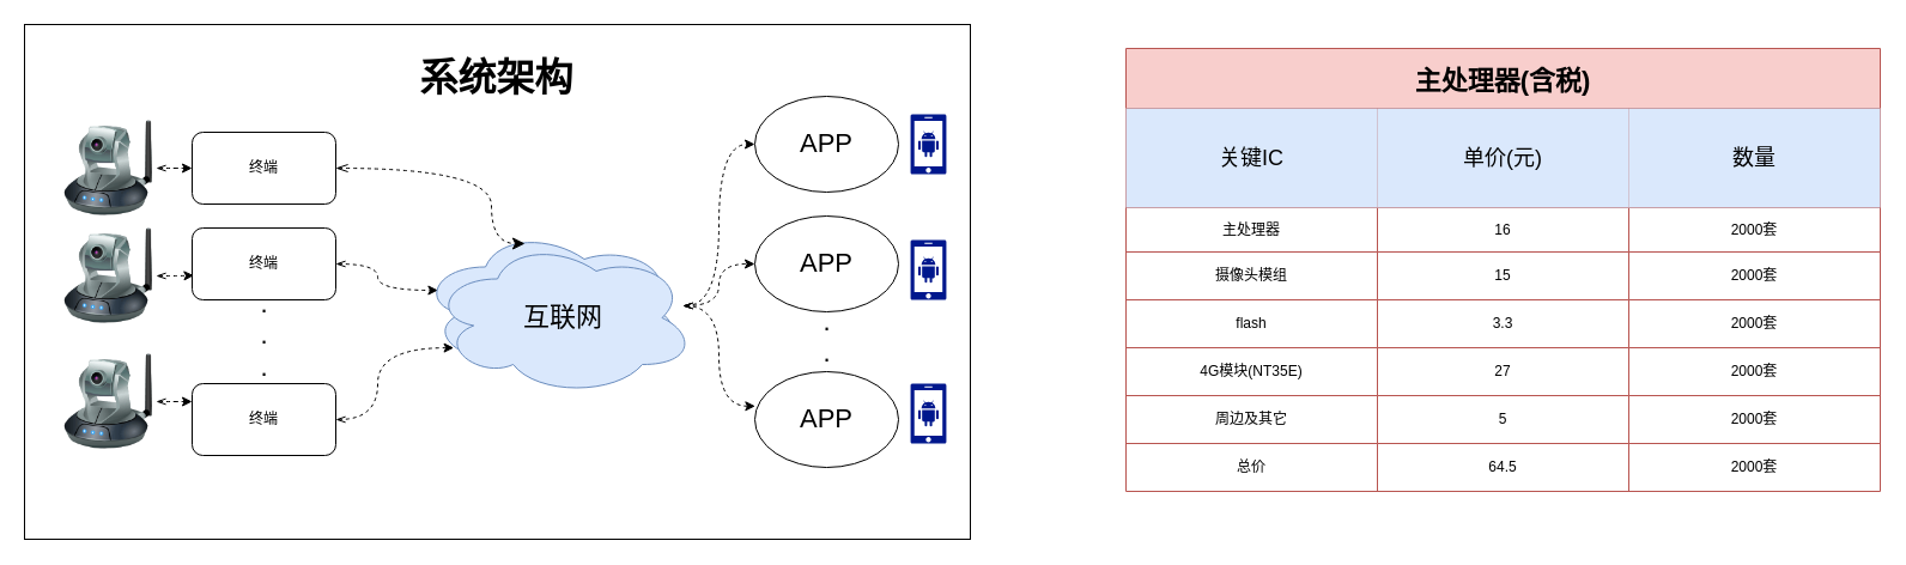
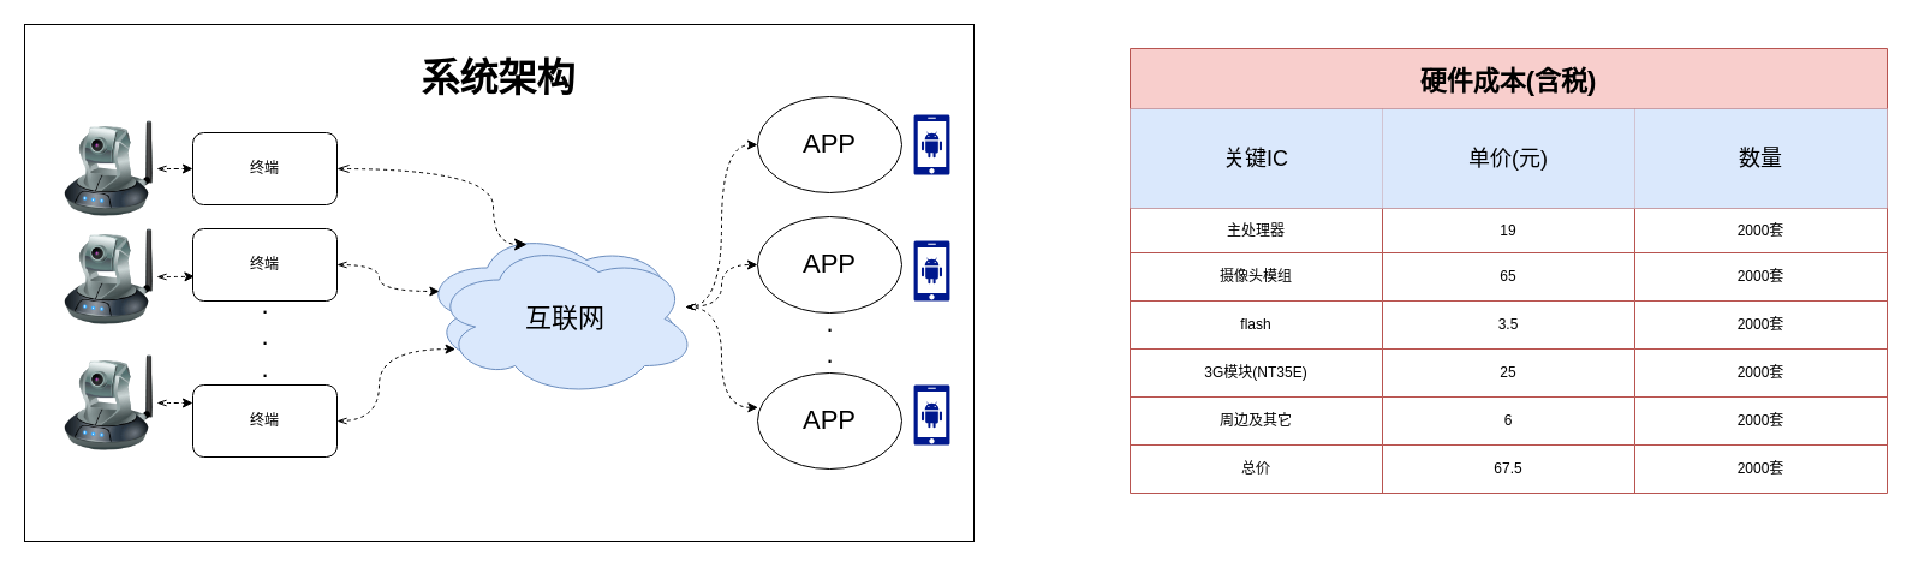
  <mxCell id="0" />
  <mxCell id="1" parent="0" />
  <mxCell id="2" value="" style="whiteSpace=wrap;html=1;fontSize=32;fontColor=#000000;" parent="1" vertex="1"><mxGeometry x="20" y="20" width="790" height="430" as="geometry" /></mxCell>
  <mxCell id="3" value="终端" style="rounded=1;whiteSpace=wrap;html=1;" parent="1" vertex="1"><mxGeometry x="160" y="110" width="120" height="60" as="geometry" /></mxCell>
  <mxCell id="4" style="edgeStyle=orthogonalEdgeStyle;curved=1;orthogonalLoop=1;jettySize=auto;html=1;entryX=0.07;entryY=0.4;entryDx=0;entryDy=0;entryPerimeter=0;dashed=1;fontSize=22;startArrow=openThin;startFill=0;" parent="1" source="5" target="12" edge="1"><mxGeometry relative="1" as="geometry" /></mxCell>
  <mxCell id="5" value="终端" style="rounded=1;whiteSpace=wrap;html=1;" parent="1" vertex="1"><mxGeometry x="160" y="190" width="120" height="60" as="geometry" /></mxCell>
  <mxCell id="6" style="edgeStyle=orthogonalEdgeStyle;curved=1;orthogonalLoop=1;jettySize=auto;html=1;entryX=0.13;entryY=0.77;entryDx=0;entryDy=0;entryPerimeter=0;dashed=1;fontSize=22;startArrow=openThin;startFill=0;" parent="1" source="7" target="12" edge="1"><mxGeometry relative="1" as="geometry" /></mxCell>
  <mxCell id="7" value="终端" style="rounded=1;whiteSpace=wrap;html=1;" parent="1" vertex="1"><mxGeometry x="160" y="320" width="120" height="60" as="geometry" /></mxCell>
  <mxCell id="8" value="&lt;font style=&quot;font-size: 22px;&quot;&gt;.&lt;br&gt;.&lt;br&gt;.&lt;/font&gt;" style="text;html=1;align=center;verticalAlign=middle;resizable=0;points=[];autosize=1;strokeColor=none;fillColor=none;" parent="1" vertex="1"><mxGeometry x="205" y="235" width="30" height="90" as="geometry" /></mxCell>
  <mxCell id="9" style="edgeStyle=orthogonalEdgeStyle;curved=1;orthogonalLoop=1;jettySize=auto;html=1;entryX=0;entryY=0.5;entryDx=0;entryDy=0;dashed=1;fontSize=22;startArrow=openThin;startFill=0;" parent="1" source="12" target="13" edge="1"><mxGeometry relative="1" as="geometry" /></mxCell>
  <mxCell id="10" style="edgeStyle=orthogonalEdgeStyle;curved=1;orthogonalLoop=1;jettySize=auto;html=1;dashed=1;fontSize=22;startArrow=openThin;startFill=0;" parent="1" source="12" target="14" edge="1"><mxGeometry relative="1" as="geometry" /></mxCell>
  <mxCell id="11" style="edgeStyle=orthogonalEdgeStyle;curved=1;orthogonalLoop=1;jettySize=auto;html=1;entryX=0.003;entryY=0.36;entryDx=0;entryDy=0;entryPerimeter=0;dashed=1;fontSize=22;startArrow=openThin;startFill=0;" parent="1" source="12" target="16" edge="1"><mxGeometry relative="1" as="geometry" /></mxCell>
  <mxCell id="12" value="互联网" style="ellipse;shape=cloud;whiteSpace=wrap;html=1;fontSize=22;fillColor=#dae8fc;strokeColor=#6c8ebf;" parent="1" vertex="1"><mxGeometry x="350" y="190" width="220" height="130" as="geometry" /></mxCell>
  <mxCell id="13" value="APP" style="ellipse;whiteSpace=wrap;html=1;fontSize=22;" parent="1" vertex="1"><mxGeometry x="630" y="80" width="120" height="80" as="geometry" /></mxCell>
  <mxCell id="14" value="APP" style="ellipse;whiteSpace=wrap;html=1;fontSize=22;" parent="1" vertex="1"><mxGeometry x="630" y="180" width="120" height="80" as="geometry" /></mxCell>
  <mxCell id="15" value="&lt;font style=&quot;font-size: 22px;&quot;&gt;.&lt;br&gt;.&lt;br&gt;.&lt;/font&gt;" style="text;html=1;align=center;verticalAlign=middle;resizable=0;points=[];autosize=1;strokeColor=none;fillColor=none;" parent="1" vertex="1"><mxGeometry x="675" y="250" width="30" height="90" as="geometry" /></mxCell>
  <mxCell id="16" value="APP" style="ellipse;whiteSpace=wrap;html=1;fontSize=22;" parent="1" vertex="1"><mxGeometry x="630" y="310" width="120" height="80" as="geometry" /></mxCell>
  <mxCell id="17" value="" style="edgeStyle=segmentEdgeStyle;endArrow=classic;html=1;curved=1;endSize=8;startSize=8;sourcePerimeterSpacing=0;targetPerimeterSpacing=0;fontSize=22;startArrow=openThin;startFill=0;exitX=1;exitY=0.5;exitDx=0;exitDy=0;entryX=0.4;entryY=0.1;entryDx=0;entryDy=0;entryPerimeter=0;dashed=1;" parent="1" source="3" target="12" edge="1"><mxGeometry width="100" relative="1" as="geometry"><mxPoint x="360" y="110" as="sourcePoint" /><mxPoint x="460" y="150" as="targetPoint" /><Array as="points"><mxPoint x="410" y="140" /><mxPoint x="410" y="203" /></Array></mxGeometry></mxCell>
  <mxCell id="18" style="edgeStyle=orthogonalEdgeStyle;curved=1;orthogonalLoop=1;jettySize=auto;html=1;entryX=0;entryY=0.5;entryDx=0;entryDy=0;dashed=1;fontSize=22;startArrow=openThin;startFill=0;" parent="1" source="19" target="3" edge="1"><mxGeometry relative="1" as="geometry" /></mxCell>
  <mxCell id="19" value="" style="image;html=1;image=img/lib/clip_art/networking/Ip_Camera_128x128.png;fontSize=22;" parent="1" vertex="1"><mxGeometry x="50" y="100" width="80" height="80" as="geometry" /></mxCell>
  <mxCell id="20" style="edgeStyle=orthogonalEdgeStyle;curved=1;orthogonalLoop=1;jettySize=auto;html=1;entryX=0.012;entryY=0.66;entryDx=0;entryDy=0;entryPerimeter=0;dashed=1;fontSize=22;startArrow=openThin;startFill=0;" parent="1" source="21" target="5" edge="1"><mxGeometry relative="1" as="geometry" /></mxCell>
  <mxCell id="21" value="" style="image;html=1;image=img/lib/clip_art/networking/Ip_Camera_128x128.png;fontSize=22;" parent="1" vertex="1"><mxGeometry x="50" y="190" width="80" height="80" as="geometry" /></mxCell>
  <mxCell id="22" style="edgeStyle=orthogonalEdgeStyle;curved=1;orthogonalLoop=1;jettySize=auto;html=1;entryX=0;entryY=0.25;entryDx=0;entryDy=0;dashed=1;fontSize=22;startArrow=openThin;startFill=0;" parent="1" source="23" target="7" edge="1"><mxGeometry relative="1" as="geometry" /></mxCell>
  <mxCell id="23" value="" style="image;html=1;image=img/lib/clip_art/networking/Ip_Camera_128x128.png;fontSize=22;" parent="1" vertex="1"><mxGeometry x="50" y="295" width="80" height="80" as="geometry" /></mxCell>
  <mxCell id="24" value="系统架构" style="text;html=1;align=center;verticalAlign=middle;resizable=0;points=[];autosize=1;fontSize=32;fontStyle=1" parent="1" vertex="1"><mxGeometry x="339" y="40" width="150" height="50" as="geometry" /></mxCell>
  <mxCell id="25" value="互联网" style="ellipse;shape=cloud;whiteSpace=wrap;html=1;fontSize=22;fillColor=#dae8fc;strokeColor=#6c8ebf;" parent="1" vertex="1"><mxGeometry x="360" y="200" width="220" height="130" as="geometry" /></mxCell>
  <mxCell id="26" value="" style="sketch=0;aspect=fixed;pointerEvents=1;shadow=0;dashed=0;html=1;strokeColor=none;labelPosition=center;verticalLabelPosition=bottom;verticalAlign=top;align=center;fillColor=#00188D;shape=mxgraph.mscae.enterprise.android_phone;fontSize=32;fontColor=#000000;" parent="1" vertex="1"><mxGeometry x="760" y="95" width="30" height="50" as="geometry" /></mxCell>
  <mxCell id="27" value="" style="sketch=0;aspect=fixed;pointerEvents=1;shadow=0;dashed=0;html=1;strokeColor=none;labelPosition=center;verticalLabelPosition=bottom;verticalAlign=top;align=center;fillColor=#00188D;shape=mxgraph.mscae.enterprise.android_phone;fontSize=32;fontColor=#000000;" parent="1" vertex="1"><mxGeometry x="760" y="200" width="30" height="50" as="geometry" /></mxCell>
  <mxCell id="28" value="" style="sketch=0;aspect=fixed;pointerEvents=1;shadow=0;dashed=0;html=1;strokeColor=none;labelPosition=center;verticalLabelPosition=bottom;verticalAlign=top;align=center;fillColor=#00188D;shape=mxgraph.mscae.enterprise.android_phone;fontSize=32;fontColor=#000000;" parent="1" vertex="1"><mxGeometry x="760" y="320" width="30" height="50" as="geometry" /></mxCell>
- <mxCell id="29" value="主处理器(含税)" style="shape=table;startSize=50;container=1;collapsible=0;childLayout=tableLayout;fontSize=22;fillColor=#f8cecc;strokeColor=#b85450;fontStyle=1" parent="1" vertex="1"><mxGeometry x="940" y="40" width="630" height="370" as="geometry" /></mxCell>
+ <mxCell id="29" value="硬件成本(含税)" style="shape=table;startSize=50;container=1;collapsible=0;childLayout=tableLayout;fontSize=22;fillColor=#f8cecc;strokeColor=#b85450;fontStyle=1" parent="1" vertex="1"><mxGeometry x="940" y="40" width="630" height="370" as="geometry" /></mxCell>
  <mxCell id="30" value="" style="shape=tableRow;horizontal=0;startSize=0;swimlaneHead=0;swimlaneBody=0;strokeColor=inherit;top=0;left=0;bottom=0;right=0;collapsible=0;dropTarget=0;fillColor=none;points=[[0,0.5],[1,0.5]];portConstraint=eastwest;" parent="29" vertex="1"><mxGeometry y="50" width="630" height="83" as="geometry" /></mxCell>
  <mxCell id="31" value="关键IC" style="shape=partialRectangle;html=1;whiteSpace=wrap;connectable=0;strokeColor=#6c8ebf;overflow=hidden;fillColor=#dae8fc;top=0;left=0;bottom=0;right=0;pointerEvents=1;fontSize=18;" parent="30" vertex="1"><mxGeometry width="210" height="83" as="geometry"><mxRectangle width="210" height="83" as="alternateBounds" /></mxGeometry></mxCell>
  <mxCell id="32" value="单价(元)" style="shape=partialRectangle;html=1;whiteSpace=wrap;connectable=0;strokeColor=#6c8ebf;overflow=hidden;fillColor=#dae8fc;top=0;left=0;bottom=0;right=0;pointerEvents=1;fontSize=18;" parent="30" vertex="1"><mxGeometry x="210" width="210" height="83" as="geometry"><mxRectangle width="210" height="83" as="alternateBounds" /></mxGeometry></mxCell>
  <mxCell id="33" value="数量" style="shape=partialRectangle;html=1;whiteSpace=wrap;connectable=0;strokeColor=#6c8ebf;overflow=hidden;fillColor=#dae8fc;top=0;left=0;bottom=0;right=0;pointerEvents=1;fontSize=18;" parent="30" vertex="1"><mxGeometry x="420" width="210" height="83" as="geometry"><mxRectangle width="210" height="83" as="alternateBounds" /></mxGeometry></mxCell>
  <mxCell id="34" value="" style="shape=tableRow;horizontal=0;startSize=0;swimlaneHead=0;swimlaneBody=0;strokeColor=inherit;top=0;left=0;bottom=0;right=0;collapsible=0;dropTarget=0;fillColor=none;points=[[0,0.5],[1,0.5]];portConstraint=eastwest;" parent="29" vertex="1"><mxGeometry y="133" width="630" height="37" as="geometry" /></mxCell>
  <mxCell id="35" value="主处理器" style="shape=partialRectangle;html=1;whiteSpace=wrap;connectable=0;strokeColor=inherit;overflow=hidden;fillColor=none;top=0;left=0;bottom=0;right=0;pointerEvents=1;" parent="34" vertex="1"><mxGeometry width="210" height="37" as="geometry"><mxRectangle width="210" height="37" as="alternateBounds" /></mxGeometry></mxCell>
- <mxCell id="36" value="16" style="shape=partialRectangle;html=1;whiteSpace=wrap;connectable=0;strokeColor=inherit;overflow=hidden;fillColor=none;top=0;left=0;bottom=0;right=0;pointerEvents=1;" parent="34" vertex="1"><mxGeometry x="210" width="210" height="37" as="geometry"><mxRectangle width="210" height="37" as="alternateBounds" /></mxGeometry></mxCell>
+ <mxCell id="36" value="19" style="shape=partialRectangle;html=1;whiteSpace=wrap;connectable=0;strokeColor=inherit;overflow=hidden;fillColor=none;top=0;left=0;bottom=0;right=0;pointerEvents=1;" parent="34" vertex="1"><mxGeometry x="210" width="210" height="37" as="geometry"><mxRectangle width="210" height="37" as="alternateBounds" /></mxGeometry></mxCell>
  <mxCell id="37" value="2000套" style="shape=partialRectangle;html=1;whiteSpace=wrap;connectable=0;strokeColor=inherit;overflow=hidden;fillColor=none;top=0;left=0;bottom=0;right=0;pointerEvents=1;" parent="34" vertex="1"><mxGeometry x="420" width="210" height="37" as="geometry"><mxRectangle width="210" height="37" as="alternateBounds" /></mxGeometry></mxCell>
  <mxCell id="38" value="" style="shape=tableRow;horizontal=0;startSize=0;swimlaneHead=0;swimlaneBody=0;strokeColor=inherit;top=0;left=0;bottom=0;right=0;collapsible=0;dropTarget=0;fillColor=none;points=[[0,0.5],[1,0.5]];portConstraint=eastwest;" parent="29" vertex="1"><mxGeometry y="170" width="630" height="40" as="geometry" /></mxCell>
  <mxCell id="39" value="摄像头模组" style="shape=partialRectangle;html=1;whiteSpace=wrap;connectable=0;strokeColor=inherit;overflow=hidden;fillColor=none;top=0;left=0;bottom=0;right=0;pointerEvents=1;" parent="38" vertex="1"><mxGeometry width="210" height="40" as="geometry"><mxRectangle width="210" height="40" as="alternateBounds" /></mxGeometry></mxCell>
- <mxCell id="40" value="15" style="shape=partialRectangle;html=1;whiteSpace=wrap;connectable=0;strokeColor=inherit;overflow=hidden;fillColor=none;top=0;left=0;bottom=0;right=0;pointerEvents=1;" parent="38" vertex="1"><mxGeometry x="210" width="210" height="40" as="geometry"><mxRectangle width="210" height="40" as="alternateBounds" /></mxGeometry></mxCell>
+ <mxCell id="40" value="65" style="shape=partialRectangle;html=1;whiteSpace=wrap;connectable=0;strokeColor=inherit;overflow=hidden;fillColor=none;top=0;left=0;bottom=0;right=0;pointerEvents=1;" parent="38" vertex="1"><mxGeometry x="210" width="210" height="40" as="geometry"><mxRectangle width="210" height="40" as="alternateBounds" /></mxGeometry></mxCell>
  <mxCell id="41" value="2000套" style="shape=partialRectangle;html=1;whiteSpace=wrap;connectable=0;strokeColor=inherit;overflow=hidden;fillColor=none;top=0;left=0;bottom=0;right=0;pointerEvents=1;" parent="38" vertex="1"><mxGeometry x="420" width="210" height="40" as="geometry"><mxRectangle width="210" height="40" as="alternateBounds" /></mxGeometry></mxCell>
  <mxCell id="42" value="" style="shape=tableRow;horizontal=0;startSize=0;swimlaneHead=0;swimlaneBody=0;strokeColor=inherit;top=0;left=0;bottom=0;right=0;collapsible=0;dropTarget=0;fillColor=none;points=[[0,0.5],[1,0.5]];portConstraint=eastwest;" parent="29" vertex="1"><mxGeometry y="210" width="630" height="40" as="geometry" /></mxCell>
  <mxCell id="43" value="flash" style="shape=partialRectangle;html=1;whiteSpace=wrap;connectable=0;strokeColor=inherit;overflow=hidden;fillColor=none;top=0;left=0;bottom=0;right=0;pointerEvents=1;" parent="42" vertex="1"><mxGeometry width="210" height="40" as="geometry"><mxRectangle width="210" height="40" as="alternateBounds" /></mxGeometry></mxCell>
- <mxCell id="44" value="3.3" style="shape=partialRectangle;html=1;whiteSpace=wrap;connectable=0;strokeColor=inherit;overflow=hidden;fillColor=none;top=0;left=0;bottom=0;right=0;pointerEvents=1;" parent="42" vertex="1"><mxGeometry x="210" width="210" height="40" as="geometry"><mxRectangle width="210" height="40" as="alternateBounds" /></mxGeometry></mxCell>
+ <mxCell id="44" value="3.5" style="shape=partialRectangle;html=1;whiteSpace=wrap;connectable=0;strokeColor=inherit;overflow=hidden;fillColor=none;top=0;left=0;bottom=0;right=0;pointerEvents=1;" parent="42" vertex="1"><mxGeometry x="210" width="210" height="40" as="geometry"><mxRectangle width="210" height="40" as="alternateBounds" /></mxGeometry></mxCell>
  <mxCell id="45" value="2000套" style="shape=partialRectangle;html=1;whiteSpace=wrap;connectable=0;strokeColor=inherit;overflow=hidden;fillColor=none;top=0;left=0;bottom=0;right=0;pointerEvents=1;" parent="42" vertex="1"><mxGeometry x="420" width="210" height="40" as="geometry"><mxRectangle width="210" height="40" as="alternateBounds" /></mxGeometry></mxCell>
  <mxCell id="46" style="shape=tableRow;horizontal=0;startSize=0;swimlaneHead=0;swimlaneBody=0;strokeColor=inherit;top=0;left=0;bottom=0;right=0;collapsible=0;dropTarget=0;fillColor=none;points=[[0,0.5],[1,0.5]];portConstraint=eastwest;" parent="29" vertex="1"><mxGeometry y="250" width="630" height="40" as="geometry" /></mxCell>
- <mxCell id="47" value="4G模块(NT35E)" style="shape=partialRectangle;html=1;whiteSpace=wrap;connectable=0;strokeColor=inherit;overflow=hidden;fillColor=none;top=0;left=0;bottom=0;right=0;pointerEvents=1;" parent="46" vertex="1"><mxGeometry width="210" height="40" as="geometry"><mxRectangle width="210" height="40" as="alternateBounds" /></mxGeometry></mxCell>
- <mxCell id="48" value="27" style="shape=partialRectangle;html=1;whiteSpace=wrap;connectable=0;strokeColor=inherit;overflow=hidden;fillColor=none;top=0;left=0;bottom=0;right=0;pointerEvents=1;" parent="46" vertex="1"><mxGeometry x="210" width="210" height="40" as="geometry"><mxRectangle width="210" height="40" as="alternateBounds" /></mxGeometry></mxCell>
+ <mxCell id="47" value="3G模块(NT35E)" style="shape=partialRectangle;html=1;whiteSpace=wrap;connectable=0;strokeColor=inherit;overflow=hidden;fillColor=none;top=0;left=0;bottom=0;right=0;pointerEvents=1;" parent="46" vertex="1"><mxGeometry width="210" height="40" as="geometry"><mxRectangle width="210" height="40" as="alternateBounds" /></mxGeometry></mxCell>
+ <mxCell id="48" value="25" style="shape=partialRectangle;html=1;whiteSpace=wrap;connectable=0;strokeColor=inherit;overflow=hidden;fillColor=none;top=0;left=0;bottom=0;right=0;pointerEvents=1;" parent="46" vertex="1"><mxGeometry x="210" width="210" height="40" as="geometry"><mxRectangle width="210" height="40" as="alternateBounds" /></mxGeometry></mxCell>
  <mxCell id="49" value="2000套" style="shape=partialRectangle;html=1;whiteSpace=wrap;connectable=0;strokeColor=inherit;overflow=hidden;fillColor=none;top=0;left=0;bottom=0;right=0;pointerEvents=1;" parent="46" vertex="1"><mxGeometry x="420" width="210" height="40" as="geometry"><mxRectangle width="210" height="40" as="alternateBounds" /></mxGeometry></mxCell>
  <mxCell id="50" style="shape=tableRow;horizontal=0;startSize=0;swimlaneHead=0;swimlaneBody=0;strokeColor=inherit;top=0;left=0;bottom=0;right=0;collapsible=0;dropTarget=0;fillColor=none;points=[[0,0.5],[1,0.5]];portConstraint=eastwest;" parent="29" vertex="1"><mxGeometry y="290" width="630" height="40" as="geometry" /></mxCell>
  <mxCell id="51" value="周边及其它" style="shape=partialRectangle;html=1;whiteSpace=wrap;connectable=0;strokeColor=inherit;overflow=hidden;fillColor=none;top=0;left=0;bottom=0;right=0;pointerEvents=1;" parent="50" vertex="1"><mxGeometry width="210" height="40" as="geometry"><mxRectangle width="210" height="40" as="alternateBounds" /></mxGeometry></mxCell>
- <mxCell id="52" value="5" style="shape=partialRectangle;html=1;whiteSpace=wrap;connectable=0;strokeColor=inherit;overflow=hidden;fillColor=none;top=0;left=0;bottom=0;right=0;pointerEvents=1;" parent="50" vertex="1"><mxGeometry x="210" width="210" height="40" as="geometry"><mxRectangle width="210" height="40" as="alternateBounds" /></mxGeometry></mxCell>
+ <mxCell id="52" value="6" style="shape=partialRectangle;html=1;whiteSpace=wrap;connectable=0;strokeColor=inherit;overflow=hidden;fillColor=none;top=0;left=0;bottom=0;right=0;pointerEvents=1;" parent="50" vertex="1"><mxGeometry x="210" width="210" height="40" as="geometry"><mxRectangle width="210" height="40" as="alternateBounds" /></mxGeometry></mxCell>
  <mxCell id="53" value="2000套" style="shape=partialRectangle;html=1;whiteSpace=wrap;connectable=0;strokeColor=inherit;overflow=hidden;fillColor=none;top=0;left=0;bottom=0;right=0;pointerEvents=1;" parent="50" vertex="1"><mxGeometry x="420" width="210" height="40" as="geometry"><mxRectangle width="210" height="40" as="alternateBounds" /></mxGeometry></mxCell>
  <mxCell id="54" style="shape=tableRow;horizontal=0;startSize=0;swimlaneHead=0;swimlaneBody=0;strokeColor=inherit;top=0;left=0;bottom=0;right=0;collapsible=0;dropTarget=0;fillColor=none;points=[[0,0.5],[1,0.5]];portConstraint=eastwest;" parent="29" vertex="1"><mxGeometry y="330" width="630" height="40" as="geometry" /></mxCell>
  <mxCell id="55" value="总价" style="shape=partialRectangle;html=1;whiteSpace=wrap;connectable=0;strokeColor=inherit;overflow=hidden;fillColor=none;top=0;left=0;bottom=0;right=0;pointerEvents=1;" parent="54" vertex="1"><mxGeometry width="210" height="40" as="geometry"><mxRectangle width="210" height="40" as="alternateBounds" /></mxGeometry></mxCell>
- <mxCell id="56" value="64.5" style="shape=partialRectangle;html=1;whiteSpace=wrap;connectable=0;strokeColor=inherit;overflow=hidden;fillColor=none;top=0;left=0;bottom=0;right=0;pointerEvents=1;" parent="54" vertex="1"><mxGeometry x="210" width="210" height="40" as="geometry"><mxRectangle width="210" height="40" as="alternateBounds" /></mxGeometry></mxCell>
+ <mxCell id="56" value="67.5" style="shape=partialRectangle;html=1;whiteSpace=wrap;connectable=0;strokeColor=inherit;overflow=hidden;fillColor=none;top=0;left=0;bottom=0;right=0;pointerEvents=1;" parent="54" vertex="1"><mxGeometry x="210" width="210" height="40" as="geometry"><mxRectangle width="210" height="40" as="alternateBounds" /></mxGeometry></mxCell>
  <mxCell id="57" value="2000套" style="shape=partialRectangle;html=1;whiteSpace=wrap;connectable=0;strokeColor=inherit;overflow=hidden;fillColor=none;top=0;left=0;bottom=0;right=0;pointerEvents=1;" parent="54" vertex="1"><mxGeometry x="420" width="210" height="40" as="geometry"><mxRectangle width="210" height="40" as="alternateBounds" /></mxGeometry></mxCell>
